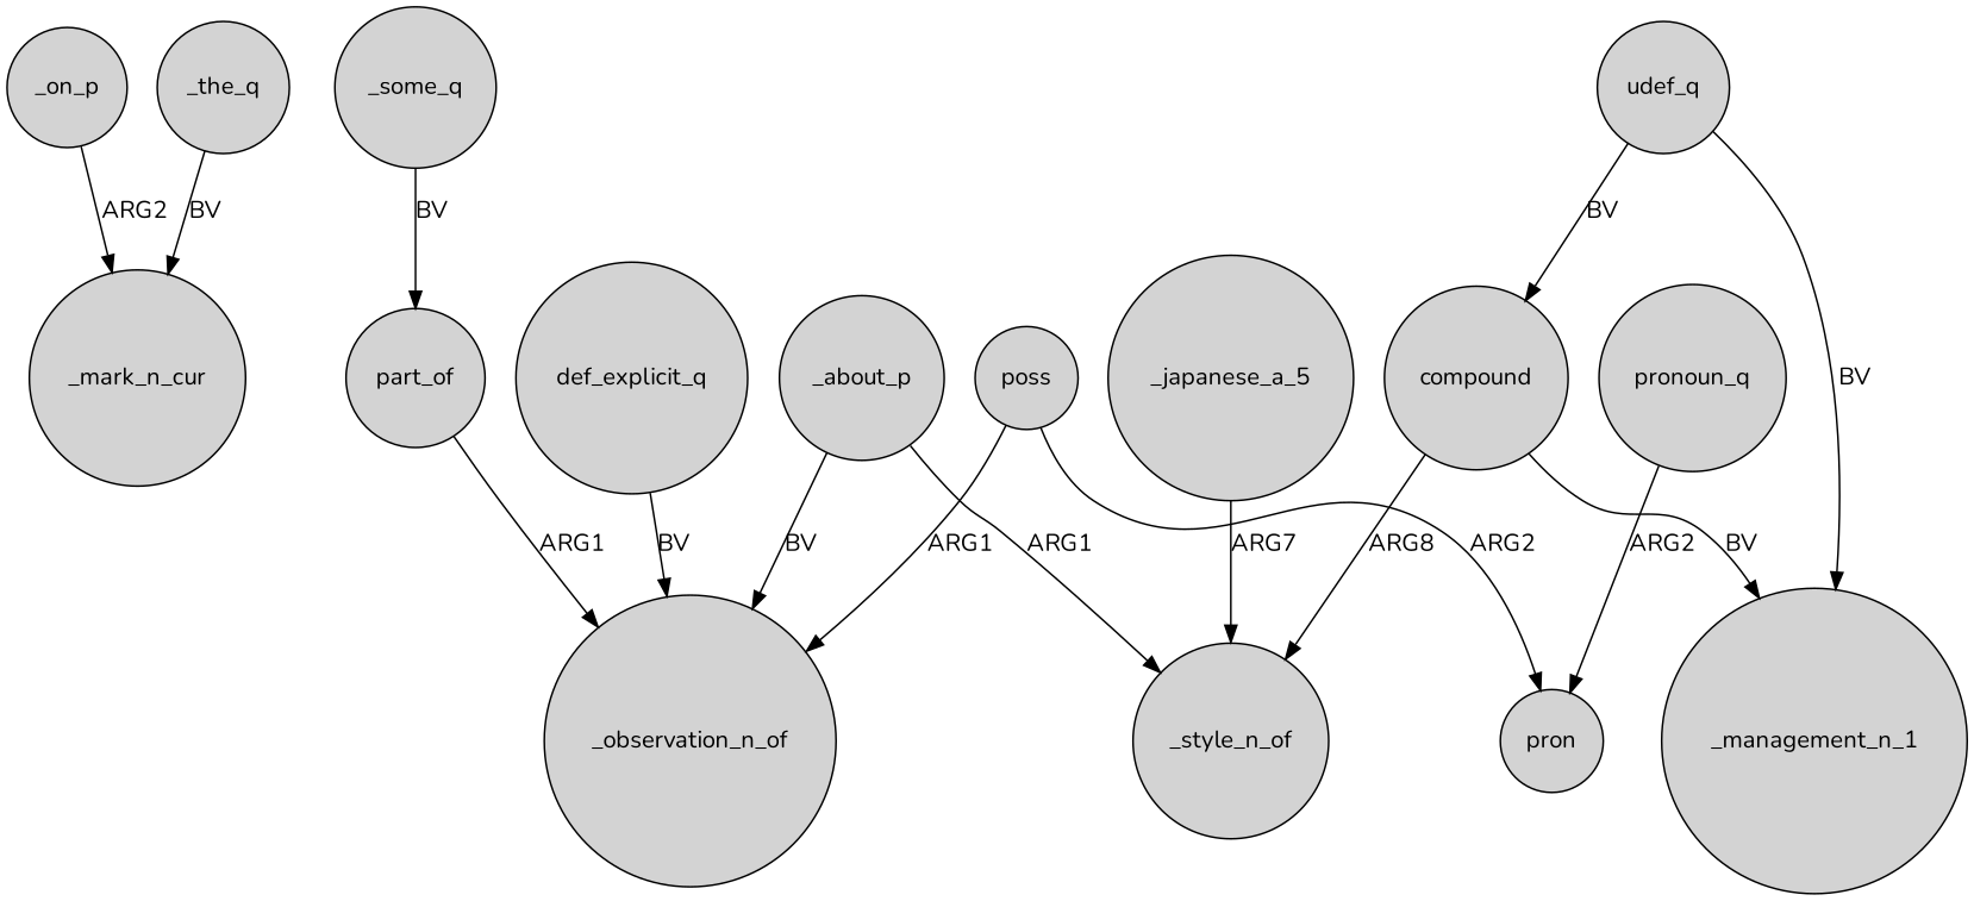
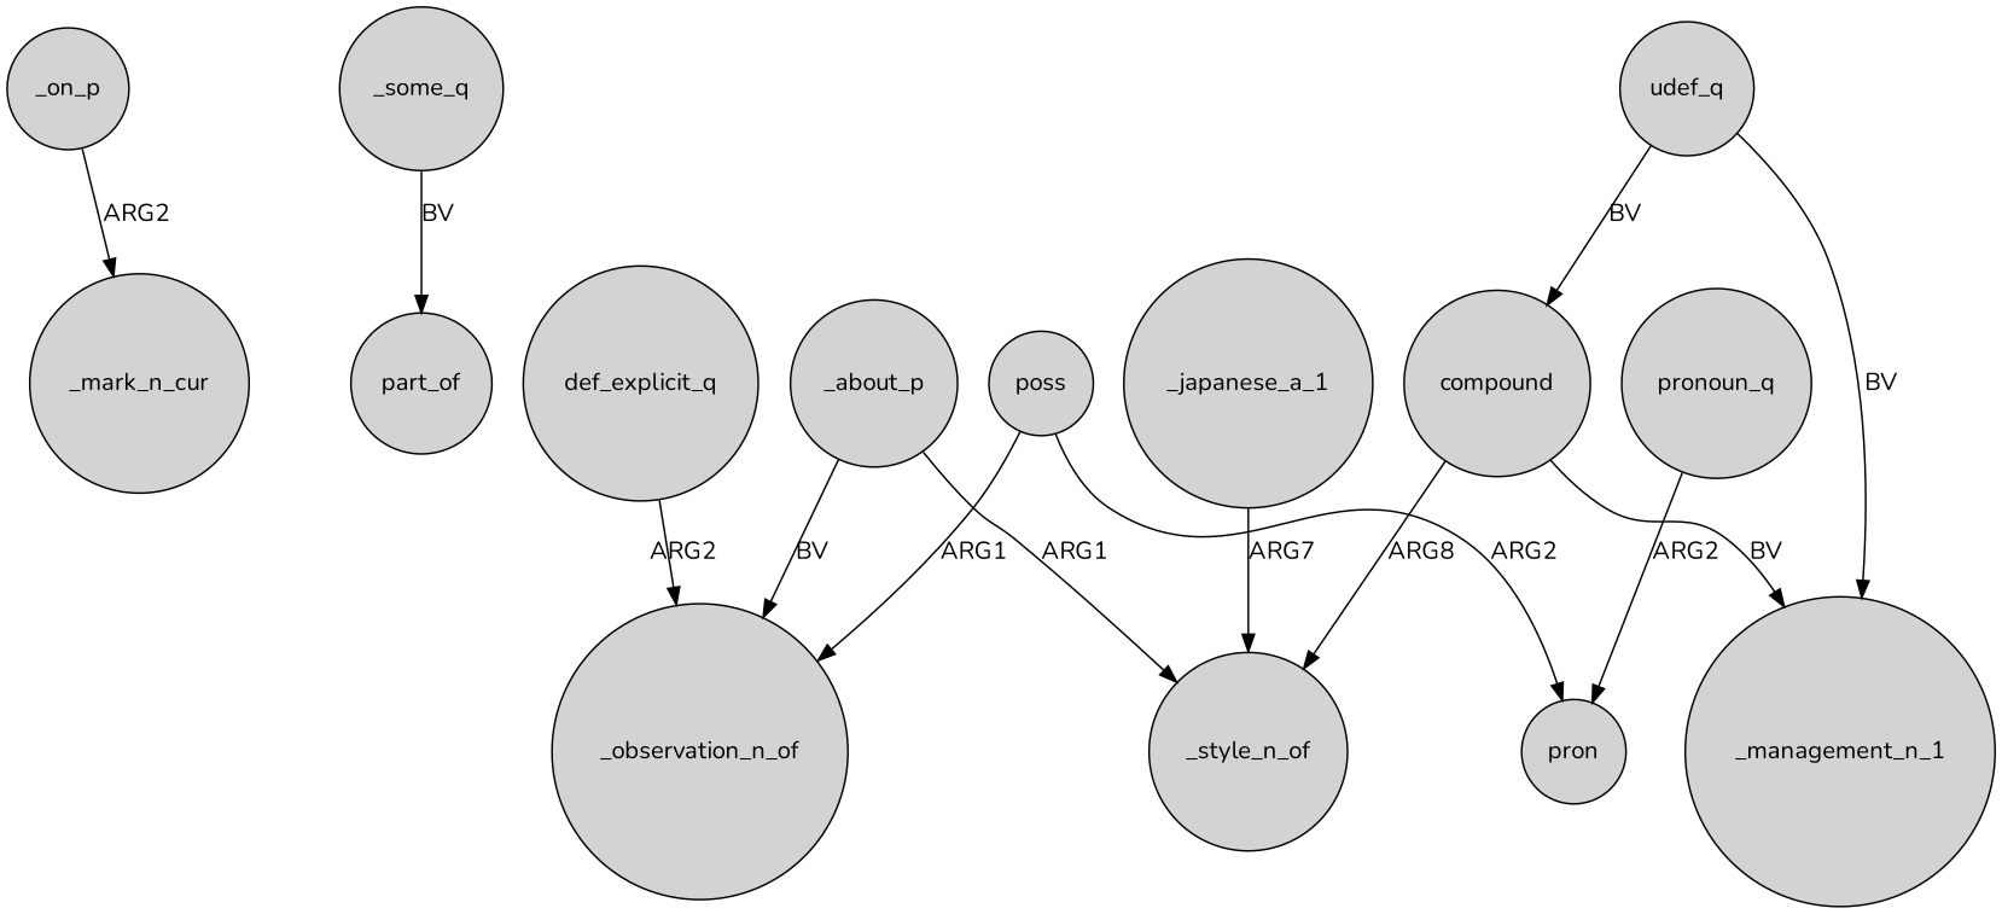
  digraph {
    fontname=Nunito
    node [fontname=Nunito shape=circle style=filled]
    edge [fontname=Nunito]
    _on_p
    _mark_n_cur
    part_of
    _observation_n_of
    def_explicit_q
    _about_p
    _style_n_of
    compound
    _management_n_1
-   _the_q
    poss
    pron
    udef_q
-   _japanese_a_1 [label=_japanese_a_5]
+   _japanese_a_1
    _some_q
    pronoun_q
    _on_p -> _mark_n_cur [label=ARG2]
-   part_of -> _observation_n_of [label=ARG1]
-   def_explicit_q -> _observation_n_of [label=BV]
+   def_explicit_q -> _observation_n_of [label=ARG2]
    _about_p -> _observation_n_of [label=BV]
    _about_p -> _style_n_of [label=ARG1]
    compound -> _style_n_of [label=ARG8]
    compound -> _management_n_1 [label=BV]
-   _the_q -> _mark_n_cur [label=BV]
    poss -> _observation_n_of [label=ARG1]
    poss -> pron [label=ARG2]
    udef_q -> compound [label=BV]
    udef_q -> _management_n_1 [label=BV]
    _japanese_a_1 -> _style_n_of [label=ARG7]
    _some_q -> part_of [label=BV]
    pronoun_q -> pron [label=ARG2]
  }
